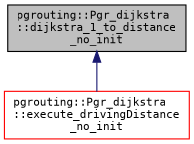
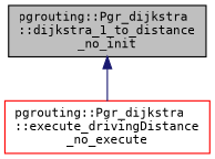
  digraph {
    rankdir=TB
    fontname="DejaVu Sans Mono"
    node [fontname="DejaVu Sans Mono" fontsize=10 shape=record style=filled]
    n1 [color=black fillcolor=grey75 fontcolor=black height=0.2 label="pgrouting::Pgr_dijkstra\l::dijkstra_1_to_distance\l_no_init" width=0.4]
-   n2 [color=red fillcolor=white height=0.2 label="pgrouting::Pgr_dijkstra\l::execute_drivingDistance\l_no_init" width=0.4]
+   n2 [color=red fillcolor=white height=0.2 label="pgrouting::Pgr_dijkstra\l::execute_drivingDistance\l_no_execute" width=0.4]
    n1 -> n2 [color=midnightblue dir=back fontname="DejaVu Sans Mono" fontsize=10 labelfontname=Helvetica labelfontsize=10 style=solid]
  }
